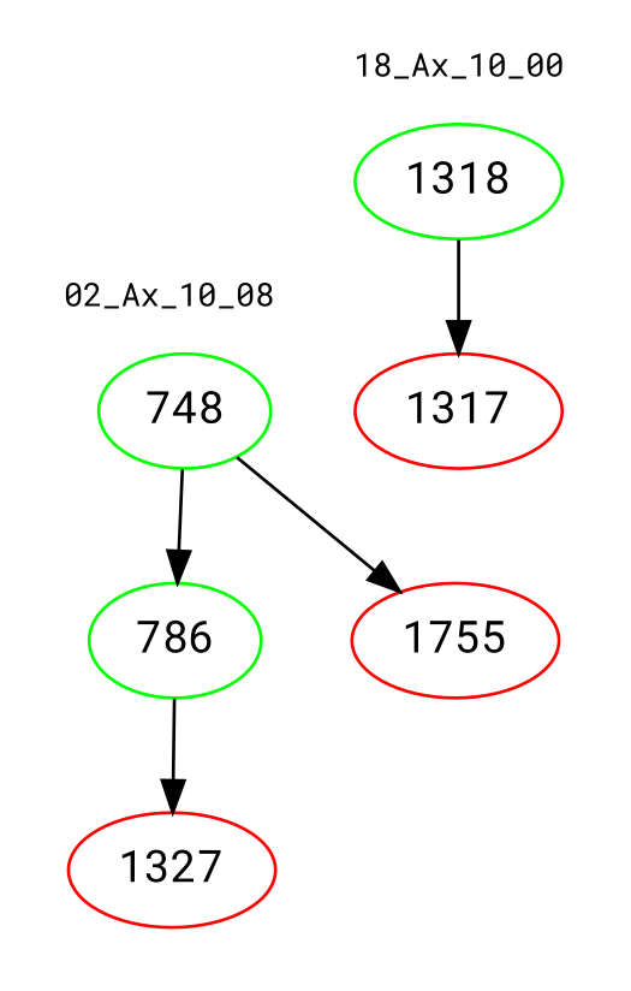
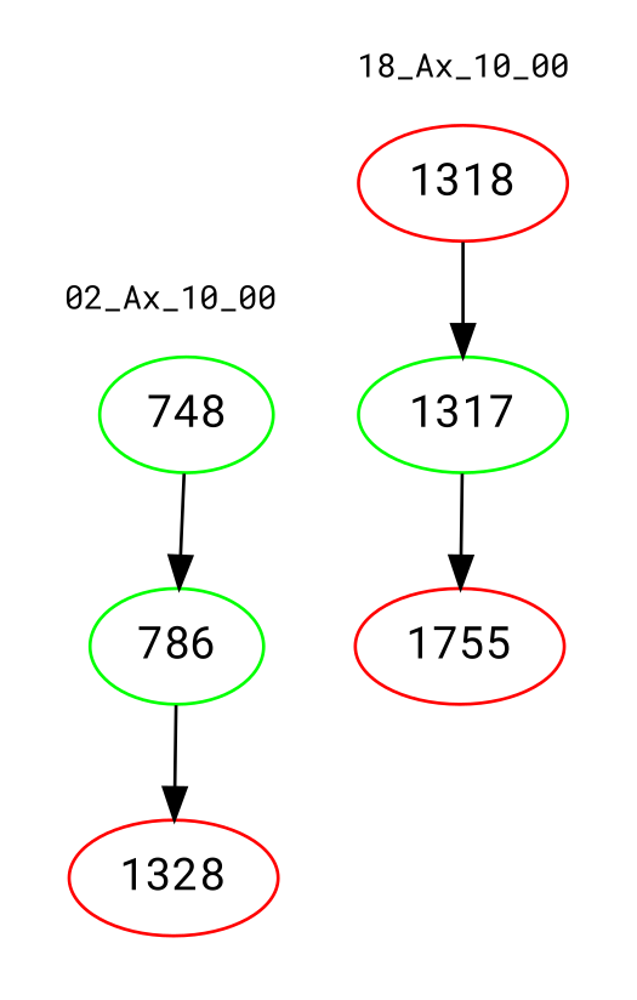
  digraph {
    fontname="Roboto Mono"
    node [color=green fontname="Roboto Mono"]
    edge [color=black fontname="Roboto Mono"]
    n1 [label=748]
    n2 [label=786]
-   n3 [color=red label=1327]
-   n4 [label=1318]
-   n5 [color=red label=1317]
+   n3 [color=red label=1328]
+   n4 [color=red label=1318]
+   n5 [label=1317]
    n6 [color=red label=1755]
    subgraph cluster_1 {
      color=white
      fontsize=10
-     label="02_Ax_10_08"
+     label="02_Ax_10_00"
      n1
      n2
      n3
    }
    subgraph cluster_2 {
      color=white
      fontsize=10
      label="18_Ax_10_00"
      n4
      n5
      n6
    }
    n1 -> n2
    n2 -> n3
    n4 -> n5
-   n1 -> n6
+   n5 -> n6
  }
